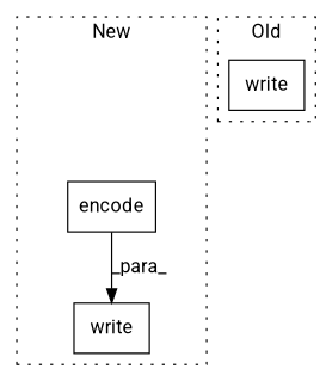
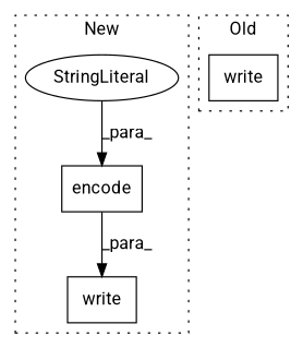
  digraph {
    fontname=Roboto
    node [a=32 l="6,1" shape=box fontname=Roboto]
    edge [fontname=Roboto]
    n1 [l="7,1" label=encode s="5849,5881"]
+   n2 [a=45 l=7 label=StringLiteral s=5856 shape=ellipse]
    n3 [label=write s="5902,5911"]
    n4 [label=write s="5681,5692"]
    subgraph cluster_1 {
      label=New
      style=dotted
      n1
+     n2
      n3
    }
    subgraph cluster_2 {
      label=Old
      style=dotted
      n4
    }
    n1 -> n3 [label=_para_]
+   n2 -> n1 [label=_para_]
  }
